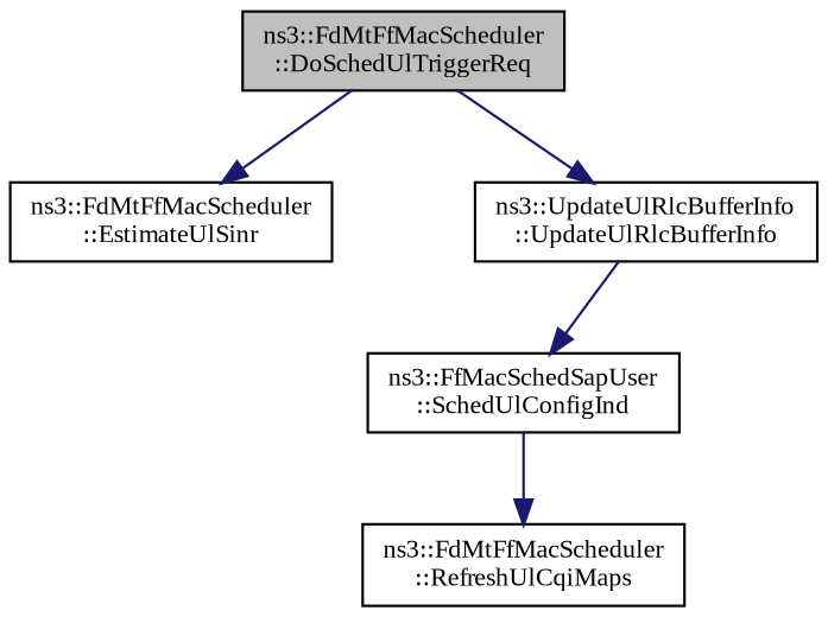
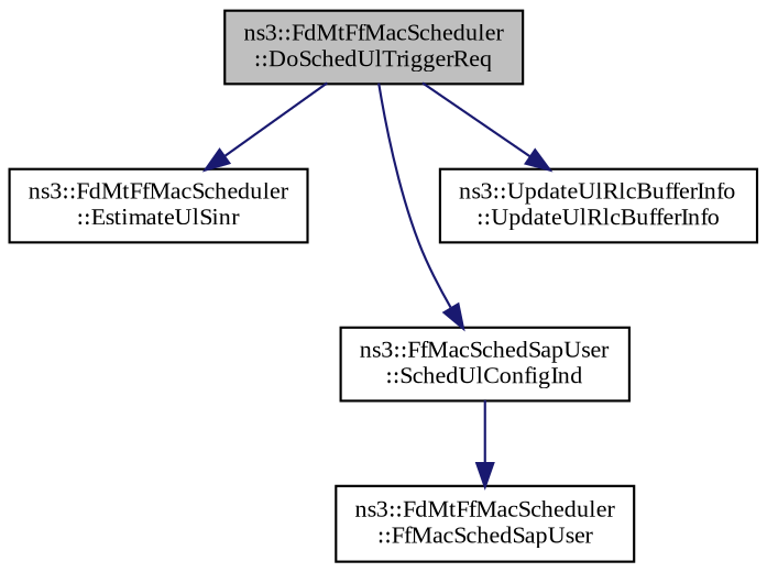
  digraph {
    fontname="Liberation Serif"
    rankdir=TB
    node [color=black fillcolor=white fontname="Liberation Serif" fontsize=10 shape=record style=filled]
    edge [color=midnightblue fontname="Liberation Serif" fontsize=10 labelfontname=Helvetica labelfontsize=10 style=solid]
    n1 [fillcolor=grey75 fontcolor=black height=0.2 label="ns3::FdMtFfMacScheduler\l::DoSchedUlTriggerReq" width=0.4]
    n2 [height=0.2 label="ns3::FdMtFfMacScheduler\l::EstimateUlSinr" width=0.4]
    n3 [height=0.2 label="ns3::FfMacSchedSapUser\l::SchedUlConfigInd" width=0.4]
    n4 [height=0.2 label="ns3::UpdateUlRlcBufferInfo\l::UpdateUlRlcBufferInfo" width=0.4]
-   n5 [height=0.2 label="ns3::FdMtFfMacScheduler\l::RefreshUlCqiMaps" width=0.4]
+   n5 [height=0.2 label="ns3::FdMtFfMacScheduler\l::FfMacSchedSapUser" width=0.4]
    n1 -> n2
-   n4 -> n3
+   n1 -> n3
    n1 -> n4
    n3 -> n5
  }
